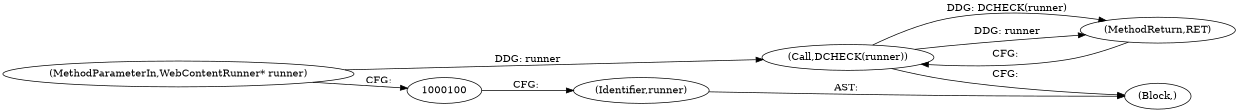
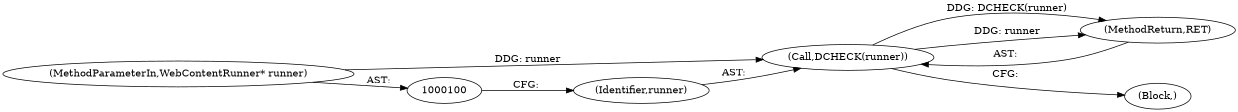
  digraph {
    rankdir=LR
    n1 [label="(Call,DCHECK(runner))"]
    n2 [label="(MethodReturn,RET)"]
    n3 [label="(Block,)"]
    n4 [label="(Identifier,runner)"]
    n5 [label="(MethodParameterIn,WebContentRunner* runner)"]
    1000100
    n1 -> n2 [label="DDG: DCHECK(runner)"]
    n1 -> n2 [label="DDG: runner"]
    n1 -> n3 [label="CFG: "]
-   n2 -> n1 [label="CFG: "]
-   n4 -> n3 [label="AST: "]
+   n2 -> n1 [label="AST: "]
+   n4 -> n1 [label="AST: "]
    n5 -> n1 [label="DDG: runner"]
-   n5 -> 1000100 [label="CFG: "]
+   n5 -> 1000100 [label="AST: "]
    1000100 -> n4 [label="CFG: "]
  }
